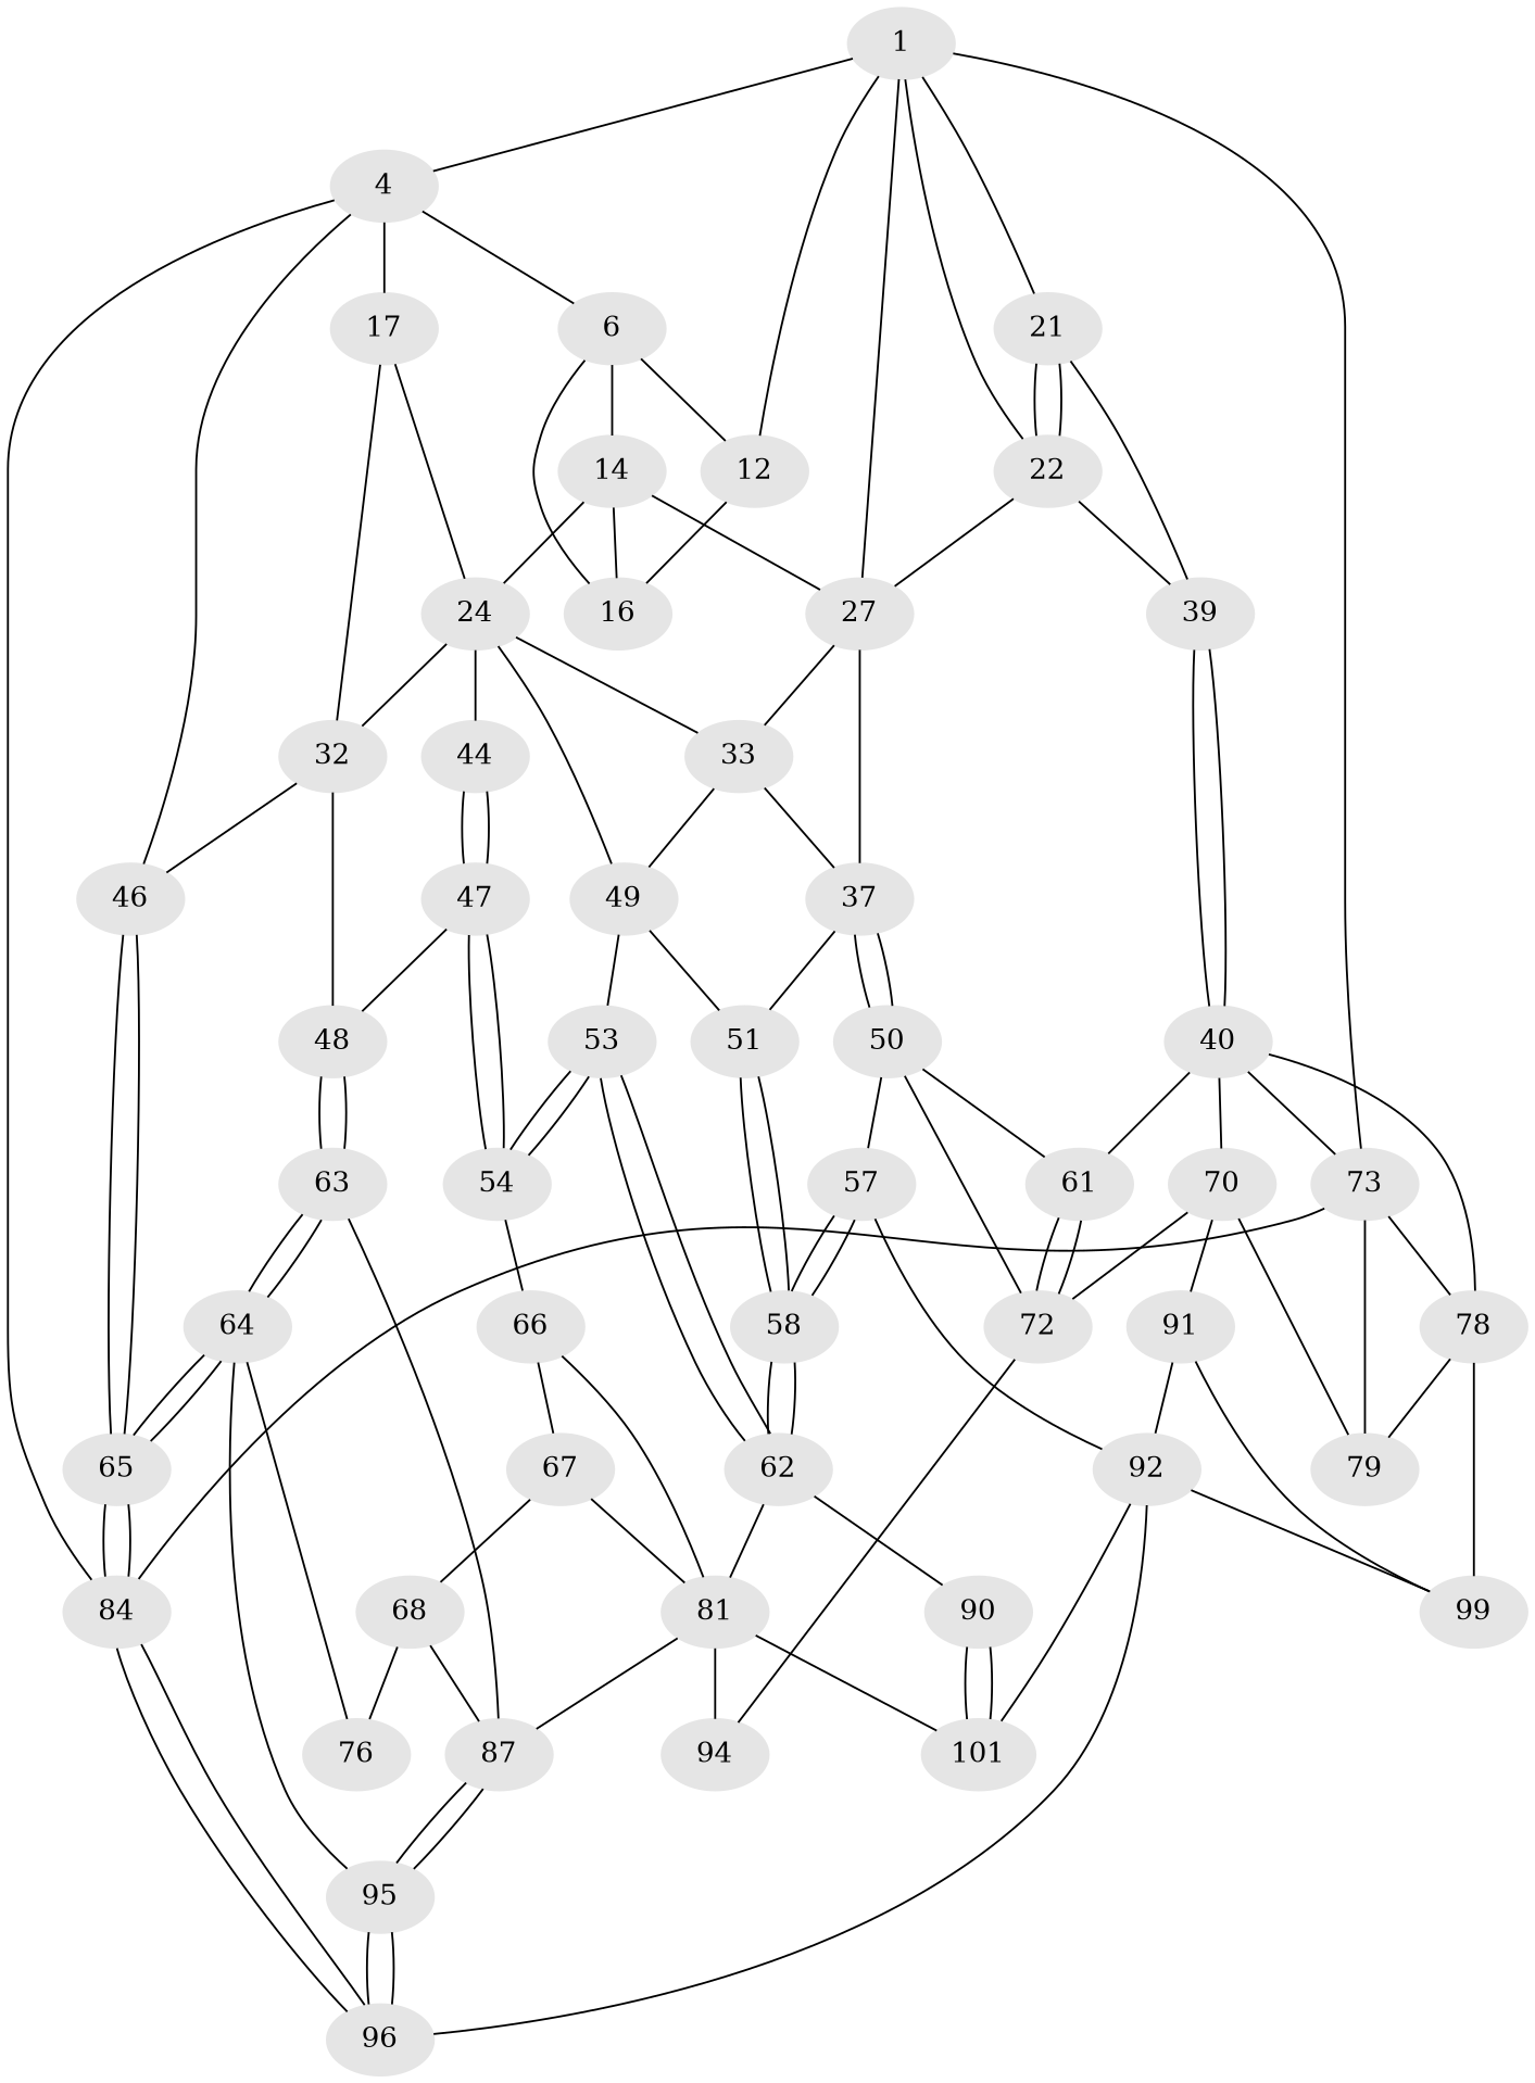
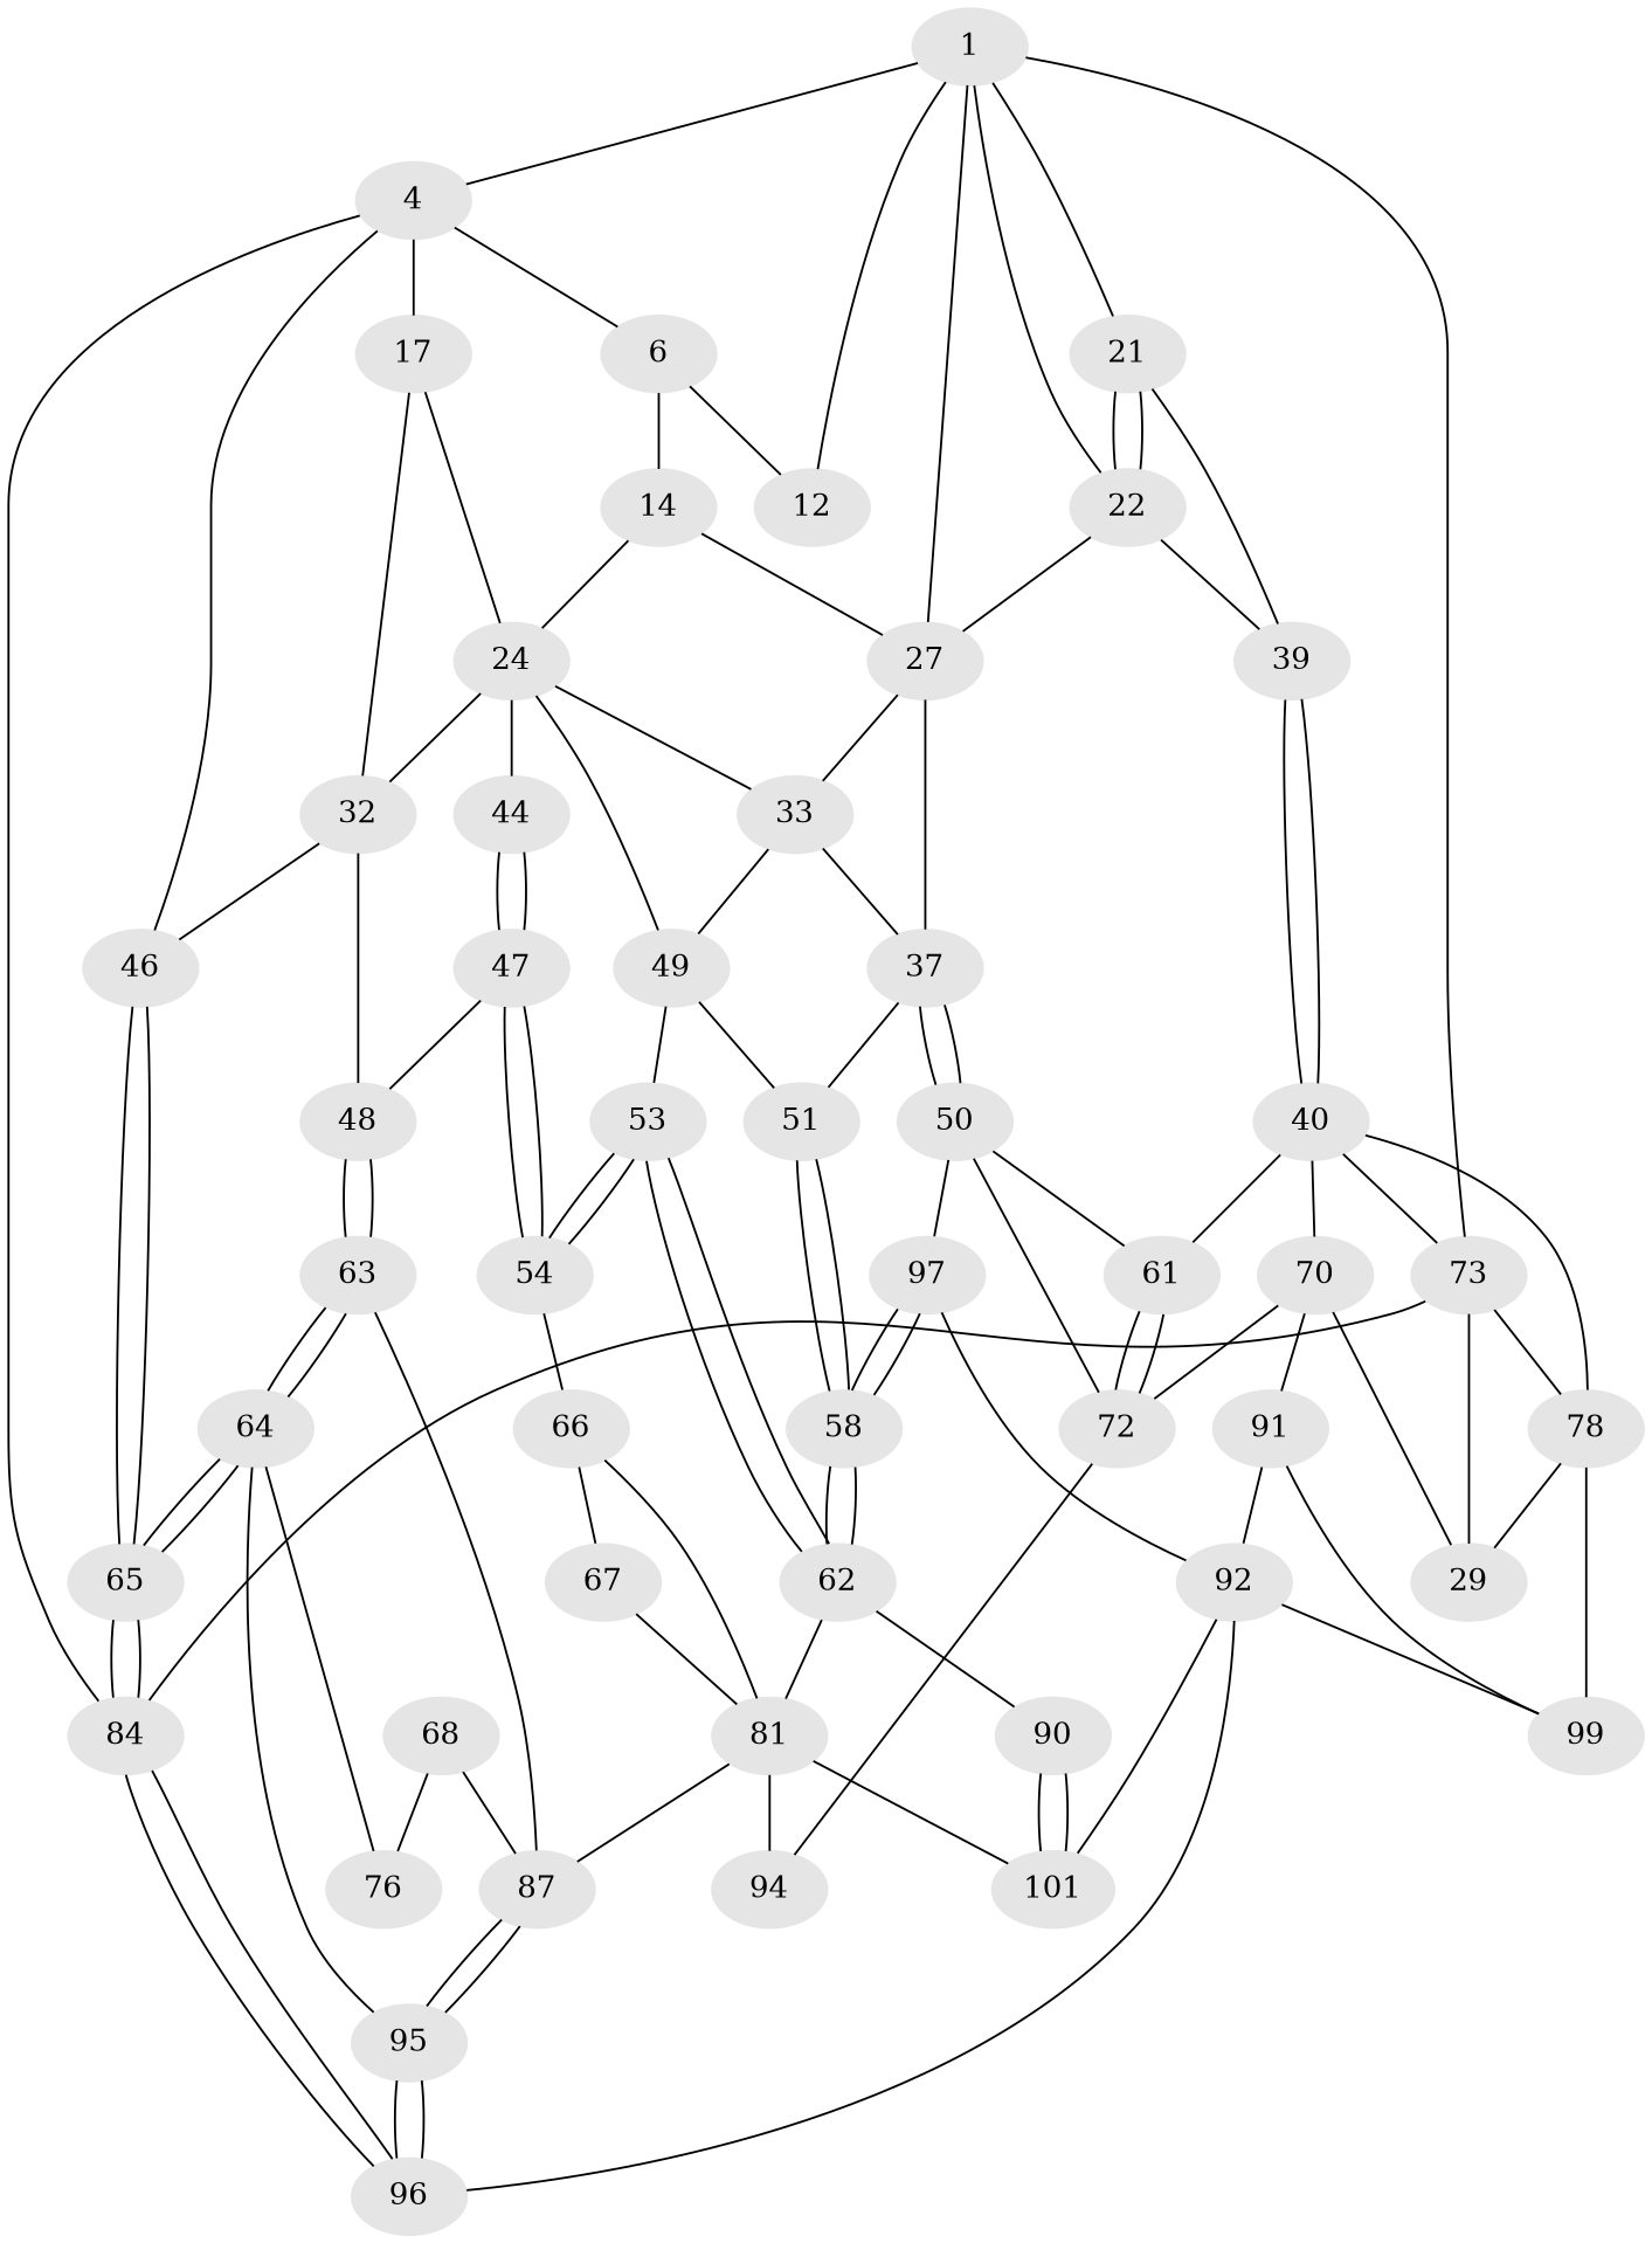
  graph {
    node [color=gray90 style=filled]
    1 [super="+2+9"]
    4 [super="+5+20"]
    12
    21
    22 [super="+29"]
    27 [super="+28+30"]
    73 [super="+74"]
    6 [super="+7+15"]
    17 [super="+18"]
    46
    84
-   16
    39
    33 [super="+34"]
    37 [super="+38"]
    78
-   79
+   79 [label=29]
    14 [super="+23"]
    24 [super="+35+25"]
    32 [super="+45"]
    65
    96
    44
    49 [super="+52"]
    48
    40 [super="+41"]
    47
    51
    53
    50 [super="+55"]
    63
    61
-   57 [super="+88"]
+   57 [super="+88" label=97]
    72
    58
    70 [super="+71"]
    91
    99 [super="+100"]
    54
    66
    64 [super="+77"]
    87
    62 [super="+80"]
    92 [super="+102"]
    94
    81 [super="+93+82"]
    90
    67
    101
    76
    95
    68 [super="+69+83"]
    1 -- 4
    1 -- 12
    1 -- 21
    1 -- 22
    1 -- 27
    1 -- 73
    4 -- 6
    4 -- 17 [weight=2]
    4 -- 46
    4 -- 84
-   12 -- 16
    21 -- 22
    21 -- 22
    21 -- 39
    22 -- 27
    22 -- 39
    27 -- 33
    27 -- 37
    73 -- 84
    73 -- 78
    73 -- 79
    6 -- 12
-   6 -- 16
    6 -- 14 [weight=2]
    17 -- 24
    17 -- 32
    46 -- 65
    46 -- 65
    84 -- 96
    84 -- 96
    39 -- 40
    39 -- 40
    33 -- 37
    33 -- 49
    37 -- 51
    37 -- 50
    37 -- 50
    78 -- 79
    78 -- 99 [weight=3]
    14 -- 27
-   14 -- 16
    14 -- 24
    24 -- 33
    24 -- 32
    24 -- 44 [weight=2]
    24 -- 49
    32 -- 46
    32 -- 48
    65 -- 84
    65 -- 84
    44 -- 47
    44 -- 47
    49 -- 51
    49 -- 53
    48 -- 63
    48 -- 63
    40 -- 73
    40 -- 78
    40 -- 61
    40 -- 70
    47 -- 48
    47 -- 54
    47 -- 54
    51 -- 58
    51 -- 58
    53 -- 54
    53 -- 54
    53 -- 62
    53 -- 62
    50 -- 61
    50 -- 57
    50 -- 72
    63 -- 64
    63 -- 64
    63 -- 87
    61 -- 72
    61 -- 72
    57 -- 58
    57 -- 58
    57 -- 92
    72 -- 94
    58 -- 62
    58 -- 62
    70 -- 79
    70 -- 72
    70 -- 91
    91 -- 99
    91 -- 92
    54 -- 66
    66 -- 81
    66 -- 67
    64 -- 65
    64 -- 65
    64 -- 76
    64 -- 95
    87 -- 95
    87 -- 95
    62 -- 81
    62 -- 90
    92 -- 96
    92 -- 99
    92 -- 101
    81 -- 87
    81 -- 94 [weight=2]
    81 -- 101
    90 -- 101
    90 -- 101
    67 -- 81
-   67 -- 68
    95 -- 96
    95 -- 96
    68 -- 87
    68 -- 76 [weight=2]
  }
